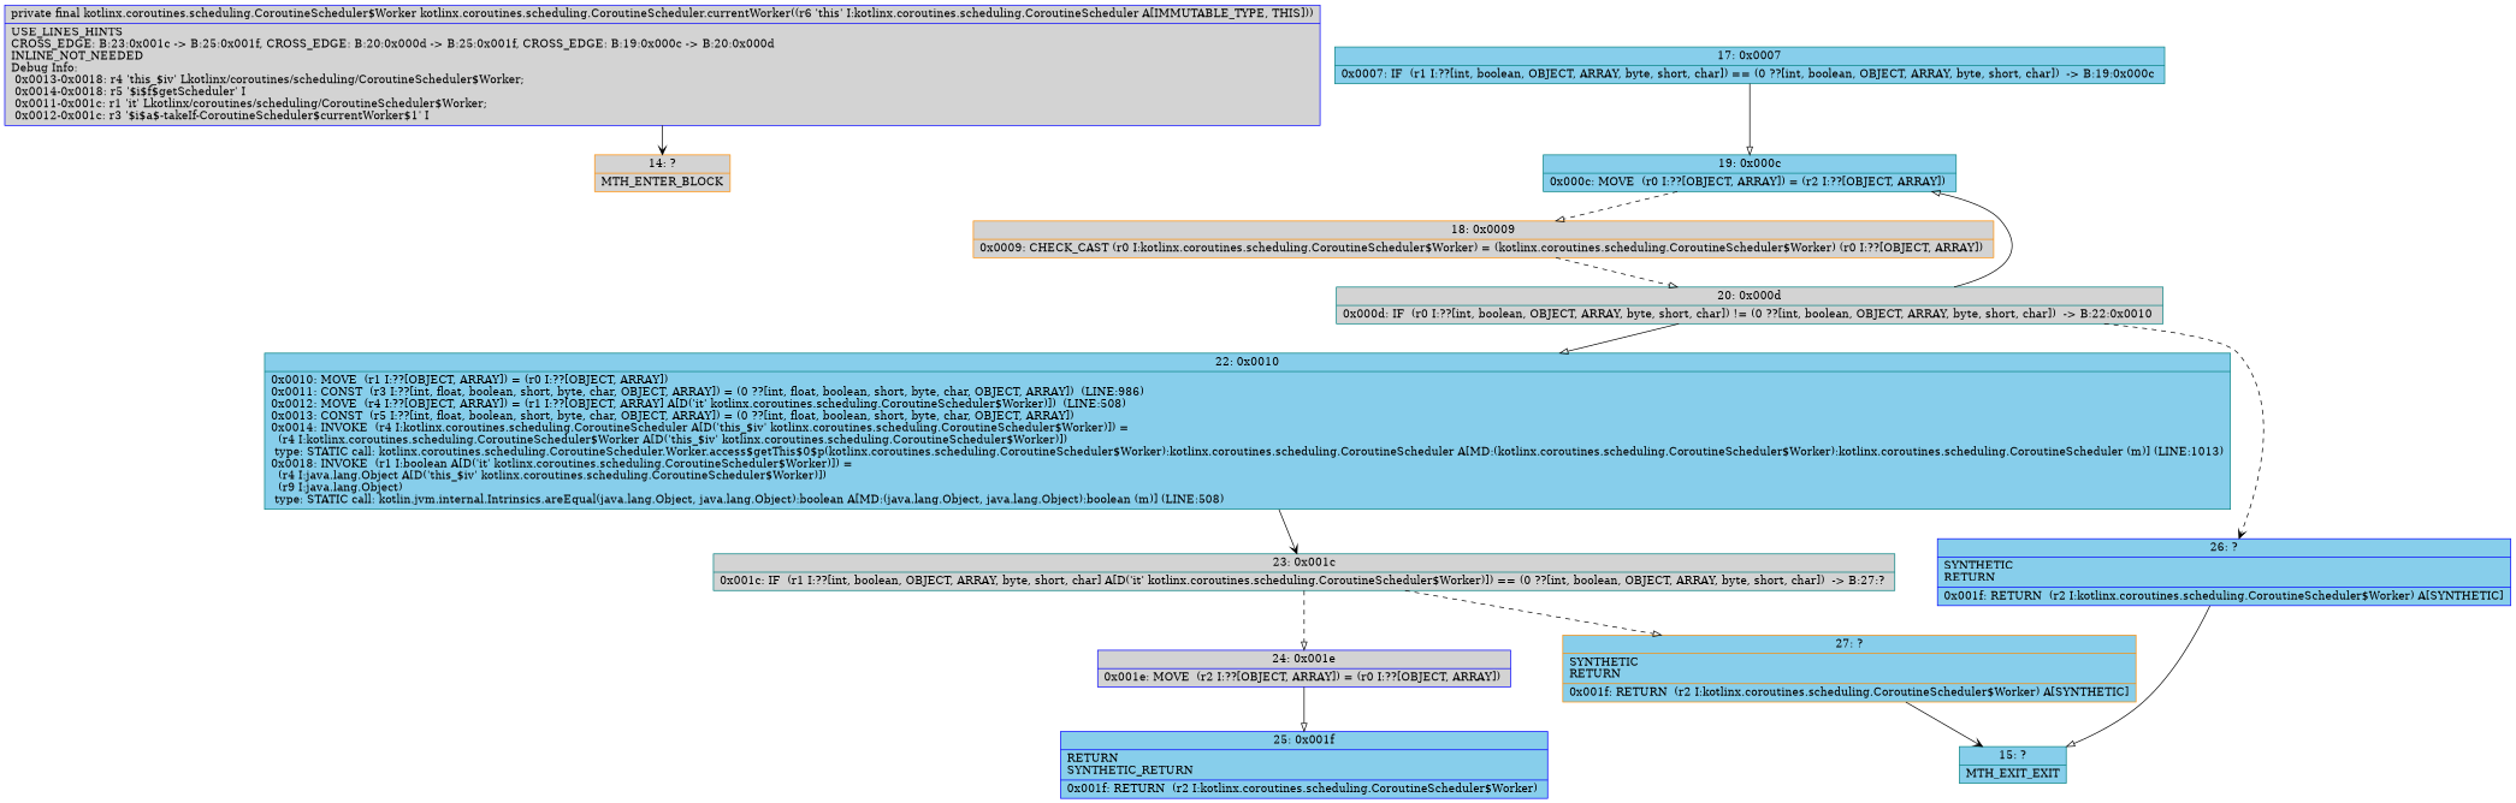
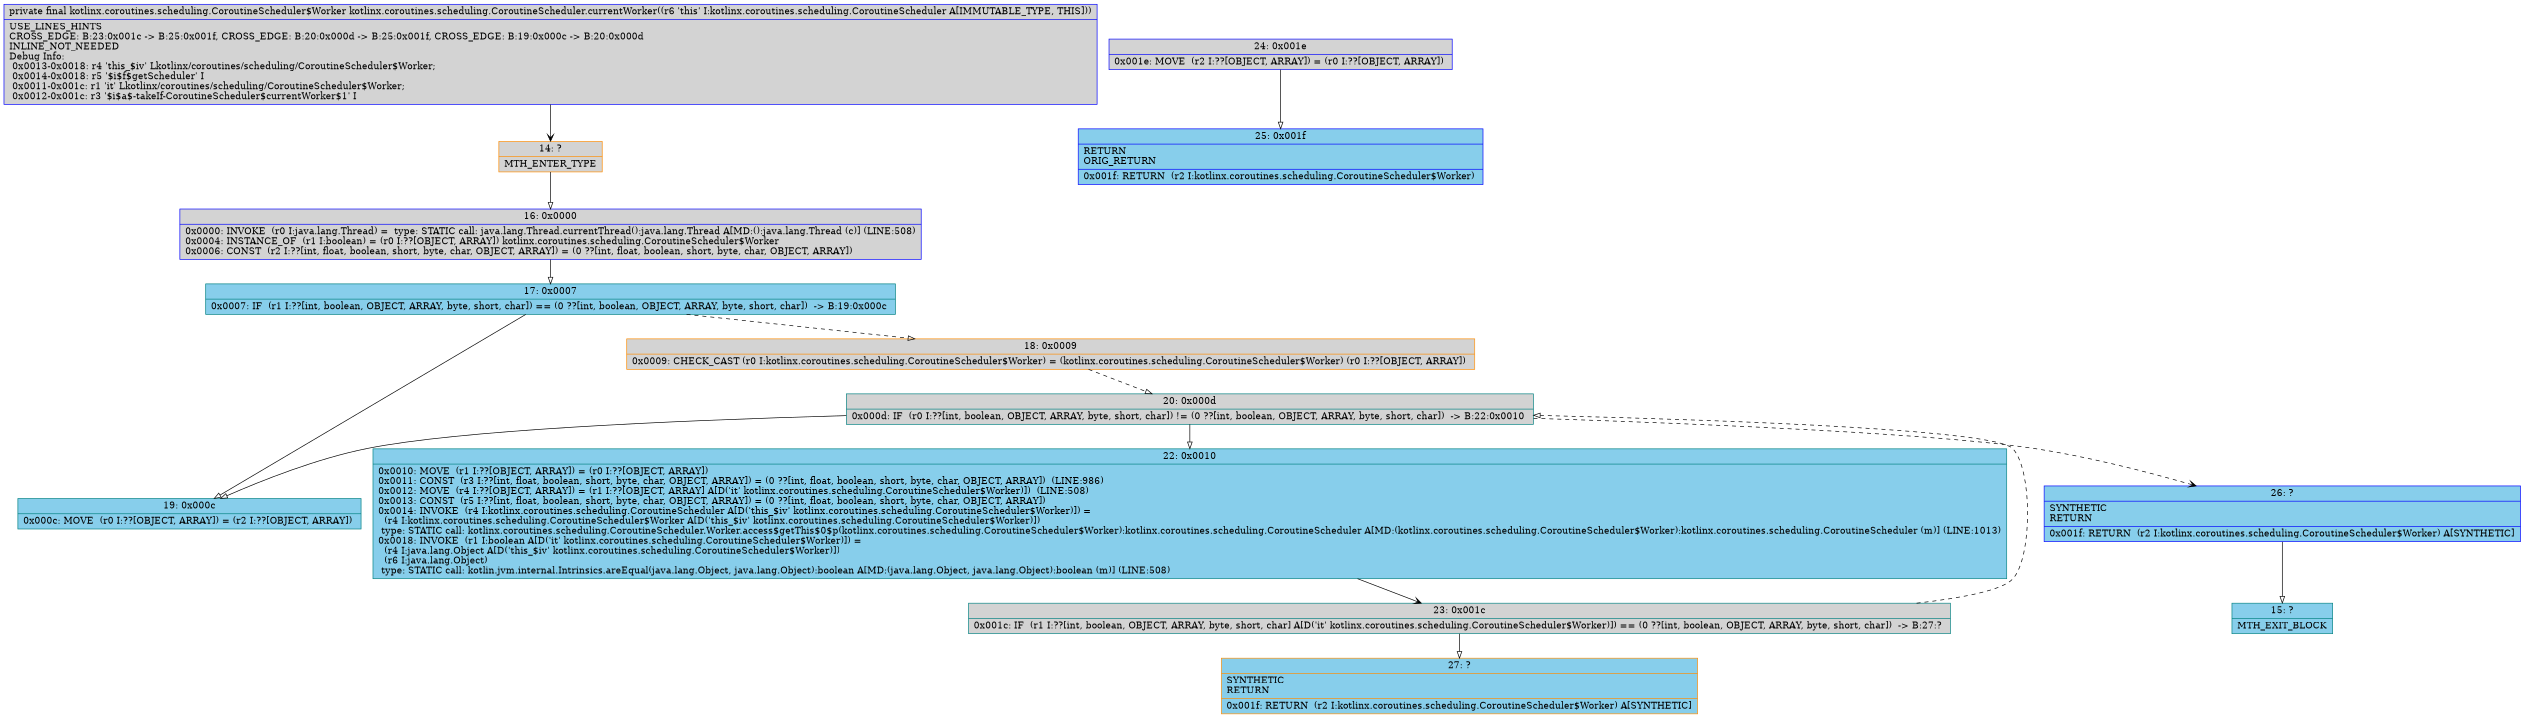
  digraph {
    node [color=teal fillcolor=lightgrey shape=record style=filled]
    edge [arrowhead=onormal]
-   n1 [color=darkorange label="{14\:\ ?|MTH_ENTER_BLOCK\l}"]
+   n1 [color=darkorange label="{14\:\ ?|MTH_ENTER_TYPE\l}"]
+   n2 [color=blue label="{16\:\ 0x0000|0x0000: INVOKE  (r0 I:java.lang.Thread) =  type: STATIC call: java.lang.Thread.currentThread():java.lang.Thread A[MD:():java.lang.Thread (c)] (LINE:508)\l0x0004: INSTANCE_OF  (r1 I:boolean) = (r0 I:??[OBJECT, ARRAY]) kotlinx.coroutines.scheduling.CoroutineScheduler$Worker \l0x0006: CONST  (r2 I:??[int, float, boolean, short, byte, char, OBJECT, ARRAY]) = (0 ??[int, float, boolean, short, byte, char, OBJECT, ARRAY]) \l}"]
    n3 [fillcolor=skyblue label="{17\:\ 0x0007|0x0007: IF  (r1 I:??[int, boolean, OBJECT, ARRAY, byte, short, char]) == (0 ??[int, boolean, OBJECT, ARRAY, byte, short, char])  \-\> B:19:0x000c \l}"]
    n4 [color=darkorange label="{18\:\ 0x0009|0x0009: CHECK_CAST (r0 I:kotlinx.coroutines.scheduling.CoroutineScheduler$Worker) = (kotlinx.coroutines.scheduling.CoroutineScheduler$Worker) (r0 I:??[OBJECT, ARRAY]) \l}"]
    n5 [fillcolor=skyblue label="{19\:\ 0x000c|0x000c: MOVE  (r0 I:??[OBJECT, ARRAY]) = (r2 I:??[OBJECT, ARRAY]) \l}"]
    n6 [label="{20\:\ 0x000d|0x000d: IF  (r0 I:??[int, boolean, OBJECT, ARRAY, byte, short, char]) != (0 ??[int, boolean, OBJECT, ARRAY, byte, short, char])  \-\> B:22:0x0010 \l}"]
-   n7 [fillcolor=skyblue label="{22\:\ 0x0010|0x0010: MOVE  (r1 I:??[OBJECT, ARRAY]) = (r0 I:??[OBJECT, ARRAY]) \l0x0011: CONST  (r3 I:??[int, float, boolean, short, byte, char, OBJECT, ARRAY]) = (0 ??[int, float, boolean, short, byte, char, OBJECT, ARRAY])  (LINE:986)\l0x0012: MOVE  (r4 I:??[OBJECT, ARRAY]) = (r1 I:??[OBJECT, ARRAY] A[D('it' kotlinx.coroutines.scheduling.CoroutineScheduler$Worker)])  (LINE:508)\l0x0013: CONST  (r5 I:??[int, float, boolean, short, byte, char, OBJECT, ARRAY]) = (0 ??[int, float, boolean, short, byte, char, OBJECT, ARRAY]) \l0x0014: INVOKE  (r4 I:kotlinx.coroutines.scheduling.CoroutineScheduler A[D('this_$iv' kotlinx.coroutines.scheduling.CoroutineScheduler$Worker)]) = \l  (r4 I:kotlinx.coroutines.scheduling.CoroutineScheduler$Worker A[D('this_$iv' kotlinx.coroutines.scheduling.CoroutineScheduler$Worker)])\l type: STATIC call: kotlinx.coroutines.scheduling.CoroutineScheduler.Worker.access$getThis$0$p(kotlinx.coroutines.scheduling.CoroutineScheduler$Worker):kotlinx.coroutines.scheduling.CoroutineScheduler A[MD:(kotlinx.coroutines.scheduling.CoroutineScheduler$Worker):kotlinx.coroutines.scheduling.CoroutineScheduler (m)] (LINE:1013)\l0x0018: INVOKE  (r1 I:boolean A[D('it' kotlinx.coroutines.scheduling.CoroutineScheduler$Worker)]) = \l  (r4 I:java.lang.Object A[D('this_$iv' kotlinx.coroutines.scheduling.CoroutineScheduler$Worker)])\l  (r9 I:java.lang.Object)\l type: STATIC call: kotlin.jvm.internal.Intrinsics.areEqual(java.lang.Object, java.lang.Object):boolean A[MD:(java.lang.Object, java.lang.Object):boolean (m)] (LINE:508)\l}"]
+   n7 [fillcolor=skyblue label="{22\:\ 0x0010|0x0010: MOVE  (r1 I:??[OBJECT, ARRAY]) = (r0 I:??[OBJECT, ARRAY]) \l0x0011: CONST  (r3 I:??[int, float, boolean, short, byte, char, OBJECT, ARRAY]) = (0 ??[int, float, boolean, short, byte, char, OBJECT, ARRAY])  (LINE:986)\l0x0012: MOVE  (r4 I:??[OBJECT, ARRAY]) = (r1 I:??[OBJECT, ARRAY] A[D('it' kotlinx.coroutines.scheduling.CoroutineScheduler$Worker)])  (LINE:508)\l0x0013: CONST  (r5 I:??[int, float, boolean, short, byte, char, OBJECT, ARRAY]) = (0 ??[int, float, boolean, short, byte, char, OBJECT, ARRAY]) \l0x0014: INVOKE  (r4 I:kotlinx.coroutines.scheduling.CoroutineScheduler A[D('this_$iv' kotlinx.coroutines.scheduling.CoroutineScheduler$Worker)]) = \l  (r4 I:kotlinx.coroutines.scheduling.CoroutineScheduler$Worker A[D('this_$iv' kotlinx.coroutines.scheduling.CoroutineScheduler$Worker)])\l type: STATIC call: kotlinx.coroutines.scheduling.CoroutineScheduler.Worker.access$getThis$0$p(kotlinx.coroutines.scheduling.CoroutineScheduler$Worker):kotlinx.coroutines.scheduling.CoroutineScheduler A[MD:(kotlinx.coroutines.scheduling.CoroutineScheduler$Worker):kotlinx.coroutines.scheduling.CoroutineScheduler (m)] (LINE:1013)\l0x0018: INVOKE  (r1 I:boolean A[D('it' kotlinx.coroutines.scheduling.CoroutineScheduler$Worker)]) = \l  (r4 I:java.lang.Object A[D('this_$iv' kotlinx.coroutines.scheduling.CoroutineScheduler$Worker)])\l  (r6 I:java.lang.Object)\l type: STATIC call: kotlin.jvm.internal.Intrinsics.areEqual(java.lang.Object, java.lang.Object):boolean A[MD:(java.lang.Object, java.lang.Object):boolean (m)] (LINE:508)\l}"]
    n8 [color=blue fillcolor=skyblue label="{26\:\ ?|SYNTHETIC\lRETURN\l|0x001f: RETURN  (r2 I:kotlinx.coroutines.scheduling.CoroutineScheduler$Worker) A[SYNTHETIC]\l}"]
    n9 [label="{23\:\ 0x001c|0x001c: IF  (r1 I:??[int, boolean, OBJECT, ARRAY, byte, short, char] A[D('it' kotlinx.coroutines.scheduling.CoroutineScheduler$Worker)]) == (0 ??[int, boolean, OBJECT, ARRAY, byte, short, char])  \-\> B:27:? \l}"]
-   n10 [fillcolor=skyblue label="{15\:\ ?|MTH_EXIT_EXIT\l}"]
+   n10 [fillcolor=skyblue label="{15\:\ ?|MTH_EXIT_BLOCK\l}"]
    n11 [color=blue label="{24\:\ 0x001e|0x001e: MOVE  (r2 I:??[OBJECT, ARRAY]) = (r0 I:??[OBJECT, ARRAY]) \l}"]
    n12 [color=darkorange fillcolor=skyblue label="{27\:\ ?|SYNTHETIC\lRETURN\l|0x001f: RETURN  (r2 I:kotlinx.coroutines.scheduling.CoroutineScheduler$Worker) A[SYNTHETIC]\l}"]
-   n13 [color=blue fillcolor=skyblue label="{25\:\ 0x001f|RETURN\lSYNTHETIC_RETURN\l|0x001f: RETURN  (r2 I:kotlinx.coroutines.scheduling.CoroutineScheduler$Worker) \l}"]
+   n13 [color=blue fillcolor=skyblue label="{25\:\ 0x001f|RETURN\lORIG_RETURN\l|0x001f: RETURN  (r2 I:kotlinx.coroutines.scheduling.CoroutineScheduler$Worker) \l}"]
    n14 [color=blue label="{private final kotlinx.coroutines.scheduling.CoroutineScheduler$Worker kotlinx.coroutines.scheduling.CoroutineScheduler.currentWorker((r6 'this' I:kotlinx.coroutines.scheduling.CoroutineScheduler A[IMMUTABLE_TYPE, THIS]))  | USE_LINES_HINTS\lCROSS_EDGE: B:23:0x001c \-\> B:25:0x001f, CROSS_EDGE: B:20:0x000d \-\> B:25:0x001f, CROSS_EDGE: B:19:0x000c \-\> B:20:0x000d\lINLINE_NOT_NEEDED\lDebug Info:\l  0x0013\-0x0018: r4 'this_$iv' Lkotlinx\/coroutines\/scheduling\/CoroutineScheduler$Worker;\l  0x0014\-0x0018: r5 '$i$f$getScheduler' I\l  0x0011\-0x001c: r1 'it' Lkotlinx\/coroutines\/scheduling\/CoroutineScheduler$Worker;\l  0x0012\-0x001c: r3 '$i$a$\-takeIf\-CoroutineScheduler$currentWorker$1' I\l}"]
-   n5 -> n4 [style=dashed]
+   n1 -> n2
+   n2 -> n3
+   n3 -> n4 [style=dashed]
    n3 -> n5
    n4 -> n6 [style=dashed]
    n6 -> n5
    n6 -> n7
    n6 -> n8 [arrowhead=vee style=dashed]
    n7 -> n9 [arrowhead=vee]
    n8 -> n10
-   n9 -> n11 [style=dashed]
-   n9 -> n12 [style=dashed]
+   n9 -> n6 [style=dashed]
+   n9 -> n12
    n11 -> n13
-   n12 -> n10 [arrowhead=vee]
    n14 -> n1 [arrowhead=vee]
  }
